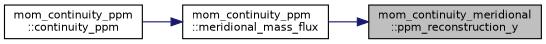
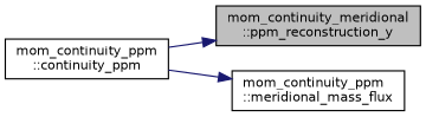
  digraph {
    rankdir=RL
    node [color=black fillcolor=white fontname=Helvetica fontsize=10 shape=record style=filled]
    edge [color=midnightblue dir=back fontname=Helvetica fontsize=10 labelfontname=Helvetica labelfontsize=10 style=solid]
    n1 [fillcolor=grey75 fontcolor=black height=0.2 label="mom_continuity_meridional\l::ppm_reconstruction_y" width=0.4]
    n2 [height=0.2 label="mom_continuity_ppm\l::meridional_mass_flux" width=0.4]
    n3 [height=0.2 label="mom_continuity_ppm\l::continuity_ppm" width=0.4]
-   n1 -> n2
+   n1 -> n3
    n2 -> n3
  }
